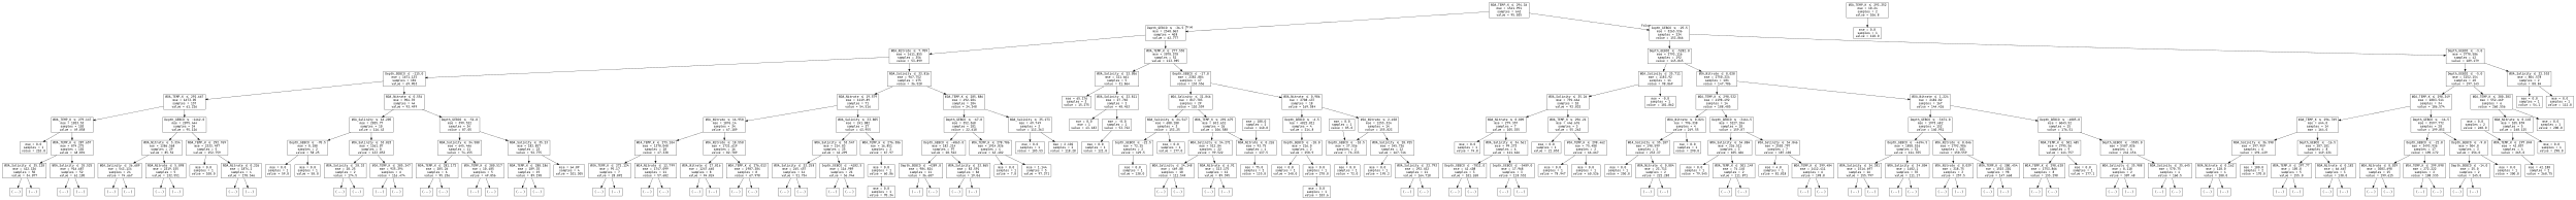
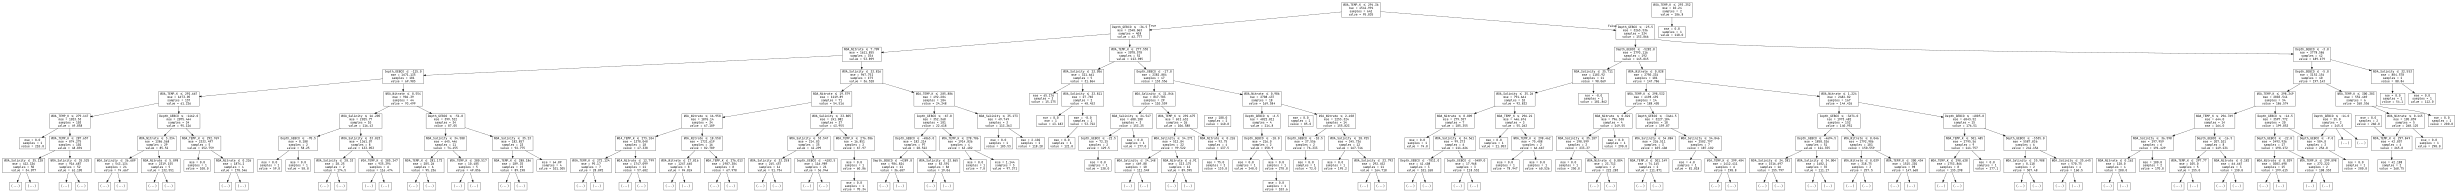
  digraph {
    fontname="JetBrains Mono"
    node [fontname="JetBrains Mono" shape=box]
    edge [fontname="JetBrains Mono"]
    n1 [label="WOA_TEMP_K <= 294.36\nmse = 4541.991\nsamples = 642\nvalue = 95.035"]
    n2 [label="Depth_GEBCO <= -36.5\nmse = 2340.063\nsamples = 408\nvalue = 62.777"]
    n3 [label="Depth_GEBCO <= -25.5\nmse = 3263.536\nsamples = 234\nvalue = 153.066"]
    n4 [label="WOA_Nitrate <= 7.709\nmse = 1611.855\nsamples = 356\nvalue = 53.899"]
    n5 [label="WOA_TEMP_K <= 277.555\nmse = 3070.578\nsamples = 52\nvalue = 123.985"]
    n6 [label="Depth_GEBCO <= -5282.0\nmse = 2793.116\nsamples = 192\nvalue = 145.015"]
    n7 [label="Depth_GEBCO <= -3.0\nmse = 3778.586\nsamples = 42\nvalue = 189.179"]
    n8 [label="Depth_GEBCO <= -115.0\nmse = 1671.135\nsamples = 181\nvalue = 69.903"]
    n9 [label="WOA_Salinity <= 33.816\nmse = 967.752\nsamples = 175\nvalue = 36.528"]
    n10 [label="WOA_Salinity <= 23.056\nmse = 321.661\nsamples = 5\nvalue = 31.864"]
    n11 [label="Depth_GEBCO <= -17.0\nmse = 2382.884\nsamples = 47\nvalue = 133.556"]
    n12 [label="WOA_TEMP_K <= 292.667\nmse = 1673.05\nsamples = 137\nvalue = 61.226"]
    n13 [label="WOA_Nitrate <= 0.554\nmse = 904.39\nsamples = 44\nvalue = 93.499"]
    n14 [label="WOA_Nitrate <= 19.579\nmse = 1119.89\nsamples = 71\nvalue = 54.516"]
    n15 [label="WOA_TEMP_K <= 285.886\nmse = 492.204\nsamples = 104\nvalue = 24.248"]
    n16 [label="WOA_TEMP_K <= 279.147\nmse = 1023.53\nsamples = 103\nvalue = 49.858"]
    n17 [label="Depth_GEBCO <= -1462.0\nmse = 2075.444\nsamples = 34\nvalue = 95.126"]
    n18 [label="WOA_Salinity <= 16.205\nmse = 2025.77\nsamples = 10\nvalue = 116.43"]
    n19 [label="Depth_GEBCO <= -51.0\nmse = 399.522\nsamples = 34\nvalue = 87.05"]
    n20 [label="mse = 0.0\nsamples = 1\nvalue = 210.0"]
    n21 [label="WOA_TEMP_K <= 287.657\nmse = 874.275\nsamples = 102\nvalue = 48.894"]
    n22 [label="WOA_Nitrate <= 3.334\nmse = 1386.568\nsamples = 29\nvalue = 85.52"]
    n23 [label="WOA_TEMP_K <= 292.769\nmse = 2333.497\nsamples = 5\nvalue = 152.759"]
    n24 [label="WOA_Salinity <= 35.128\nmse = 422.336\nsamples = 50\nvalue = 34.077"]
    n25 [label="WOA_Salinity <= 35.525\nmse = 916.687\nsamples = 52\nvalue = 61.105"]
    n26 [label="(...)"]
    n27 [label="(...)"]
    n28 [label="(...)"]
    n29 [label="(...)"]
    n30 [label="WOA_Salinity <= 36.689\nmse = 543.134\nsamples = 24\nvalue = 74.667"]
    n31 [label="WOA_Nitrate <= 5.098\nmse = 2319.155\nsamples = 5\nvalue = 132.551"]
    n32 [label="mse = 0.0\nsamples = 1\nvalue = 100.0"]
    n33 [label="WOA_Nitrate <= 0.226\nmse = 1874.2\nsamples = 4\nvalue = 170.346"]
    n34 [label="(...)"]
    n35 [label="(...)"]
    n36 [label="(...)"]
    n37 [label="(...)"]
    n38 [label="(...)"]
    n39 [label="(...)"]
    n40 [label="Depth_GEBCO <= -70.5\nmse = 0.188\nsamples = 2\nvalue = 58.25"]
    n41 [label="WOA_Salinity <= 33.023\nmse = 1361.07\nsamples = 8\nvalue = 133.053"]
    n42 [label="WOA_Salinity <= 34.588\nmse = 645.446\nsamples = 11\nvalue = 74.455"]
    n43 [label="WOA_Salinity <= 35.23\nmse = 182.857\nsamples = 23\nvalue = 92.775"]
    n44 [label="mse = 0.0\nsamples = 1\nvalue = 59.0"]
    n45 [label="mse = 0.0\nsamples = 1\nvalue = 58.0"]
    n46 [label="WOA_Salinity <= 28.33\nmse = 20.25\nsamples = 2\nvalue = 174.5"]
    n47 [label="WOA_TEMP_K <= 285.247\nmse = 935.394\nsamples = 6\nvalue = 116.474"]
    n48 [label="(...)"]
    n49 [label="(...)"]
    n50 [label="(...)"]
    n51 [label="(...)"]
    n52 [label="WOA_TEMP_K <= 281.172\nmse = 205.26\nsamples = 6\nvalue = 95.236"]
    n53 [label="WOA_TEMP_K <= 280.517\nmse = 10.485\nsamples = 5\nvalue = 49.056"]
    n54 [label="WOA_TEMP_K <= 288.186\nmse = 189.35\nsamples = 19\nvalue = 89.198"]
    n55 [label="mse = 64.09\nsamples = 4\nvalue = 101.305"]
    n56 [label="(...)"]
    n57 [label="(...)"]
    n58 [label="(...)"]
    n59 [label="(...)"]
    n60 [label="(...)"]
    n61 [label="(...)"]
    n62 [label="WOA_Nitrate <= 16.958\nmse = 1876.14\nsamples = 34\nvalue = 67.109"]
    n63 [label="WOA_Salinity <= 33.805\nmse = 241.082\nsamples = 37\nvalue = 43.955"]
    n64 [label="Depth_GEBCO <= -67.0\nmse = 352.368\nsamples = 101\nvalue = 22.618"]
    n65 [label="WOA_Salinity <= 35.173\nmse = 49.749\nsamples = 3\nvalue = 113.363"]
    n66 [label="WOA_TEMP_K <= 273.104\nmse = 1370.048\nsamples = 18\nvalue = 47.338"]
    n67 [label="WOA_Nitrate <= 18.558\nmse = 1721.619\nsamples = 16\nvalue = 82.789"]
    n68 [label="WOA_Salinity <= 33.547\nmse = 214.03\nsamples = 35\nvalue = 42.299"]
    n69 [label="WOA_TEMP_K <= 276.386\nmse = 16.851\nsamples = 2\nvalue = 67.97"]
    n70 [label="WOA_TEMP_K <= 272.124\nmse = 95.17\nsamples = 7\nvalue = 28.092"]
    n71 [label="WOA_Nitrate <= 12.799\nmse = 1747.099\nsamples = 11\nvalue = 57.602"]
    n72 [label="WOA_Nitrate <= 17.816\nmse = 1247.665\nsamples = 8\nvalue = 94.824"]
    n73 [label="WOA_TEMP_K <= 276.013\nmse = 1907.304\nsamples = 8\nvalue = 67.978"]
    n74 [label="(...)"]
    n75 [label="(...)"]
    n76 [label="(...)"]
    n77 [label="(...)"]
    n78 [label="(...)"]
    n79 [label="(...)"]
    n80 [label="(...)"]
    n81 [label="(...)"]
    n82 [label="WOA_Salinity <= 33.258\nmse = 245.457\nsamples = 14\nvalue = 51.734"]
    n83 [label="Depth_GEBCO <= -4182.5\nmse = 116.989\nsamples = 21\nvalue = 36.944"]
    n84 [label="mse = 0.0\nsamples = 1\nvalue = 60.86"]
    n85 [label="(...)"]
    n86 [label="(...)"]
    n87 [label="(...)"]
    n88 [label="(...)"]
    n89 [label="mse = 0.0\nsamples = 1\nvalue = 70.34"]
    n90 [label="Depth_GEBCO <= -4063.0\nmse = 182.214\nsamples = 97\nvalue = 20.522"]
    n91 [label="WOA_TEMP_K <= 278.706\nmse = 1914.836\nsamples = 4\nvalue = 63.482"]
    n92 [label="mse = 0.0\nsamples = 1\nvalue = 103.53"]
    n93 [label="mse = 2.102\nsamples = 2\nvalue = 118.28"]
    n94 [label="Depth_GEBCO <= -4289.0\nmse = 984.824\nsamples = 11\nvalue = 36.607"]
    n95 [label="WOA_Salinity <= 33.865\nmse = 83.591\nsamples = 86\nvalue = 19.06"]
    n96 [label="mse = 0.0\nsamples = 1\nvalue = 7.0"]
    n97 [label="mse = 1.144\nsamples = 3\nvalue = 97.371"]
    n98 [label="(...)"]
    n99 [label="(...)"]
    n100 [label="(...)"]
    n101 [label="(...)"]
    n102 [label="mse = 65.176\nsamples = 3\nvalue = 15.275"]
    n103 [label="WOA_Salinity <= 33.811\nmse = 27.765\nsamples = 2\nvalue = 48.453"]
    n104 [label="WOA_Salinity <= 31.846\nmse = 817.703\nsamples = 29\nvalue = 110.559"]
    n105 [label="WOA_Nitrate <= 0.986\nmse = 2708.437\nsamples = 18\nvalue = 169.584"]
    n106 [label="mse = 0.0\nmse = 1\nvalue = 43.183"]
    n107 [label="mse = -0.0\nsamples = 1\nvalue = 53.722"]
    n108 [label="mse = 0.0\nsamples = 1\nvalue = 121.0"]
    n109 [label="WOA_Salinity <= 24.547\nmse = 600.188\nsamples = 3\nvalue = 153.25"]
    n110 [label="WOA_TEMP_K <= 292.675\nmse = 652.631\nsamples = 26\nvalue = 106.588"]
    n111 [label="Depth_GEBCO <= -6.5\nmse = 4822.811\nsamples = 4\nvalue = 214.8"]
    n112 [label="WOA_Nitrate <= 2.408\nmse = 1253.324\nsamples = 14\nvalue = 155.823"]
    n113 [label="Depth_GEBCO <= -22.5\nmse = 72.25\nsamples = 2\nvalue = 129.5"]
    n114 [label="mse = 0.0\nsamples = 1\nvalue = 177.0"]
    n115 [label="WOA_Salinity <= 34.271\nmse = 512.04\nsamples = 22\nvalue = 99.522"]
    n116 [label="WOA_Nitrate <= 0.226\nmse = 93.75\nsamples = 4\nvalue = 137.5"]
    n117 [label="mse = 0.0\nsamples = 1\nvalue = 138.0"]
    n118 [label="WOA_Salinity <= 34.148\nmse = 469.88\nsamples = 10\nvalue = 111.549"]
    n119 [label="WOA_Nitrate <= 6.91\nmse = 323.175\nsamples = 12\nvalue = 89.395"]
    n120 [label="mse = 75.0\nsamples = 2\nvalue = 135.0"]
    n121 [label="(...)"]
    n122 [label="(...)"]
    n123 [label="(...)"]
    n124 [label="(...)"]
    n125 [label="mse = 100.0\nsamples = 2\nvalue = 140.0"]
    n126 [label="Depth_GEBCO <= -10.0\nmse = 216.0\nsamples = 2\nvalue = 258.9"]
    n127 [label="Depth_GEBCO <= -10.5\nmse = 37.556\nsamples = 2\nvalue = 76.333"]
    n128 [label="WOA_Salinity <= 28.925\nmse = 345.736\nsamples = 12\nvalue = 167.746"]
    n129 [label="mse = 0.0\nsamples = 1\nvalue = 240.0"]
    n130 [label="mse = 0.0\nsamples = 1\nvalue = 270.0"]
    n131 [label="WOA_TEMP_K <= 293.352\nmse = 10.24\nsamples = 2\nvalue = 106.8"]
    n132 [label="mse = 0.0\nsamples = 1\nvalue = 110.0"]
    n133 [label="mse = 0.0\nsamples = 1\nvalue = 103.6"]
    n134 [label="mse = 0.0\nsamples = 1\nvalue = 72.0"]
    n135 [label="mse = 0.0\nsamples = 1\nvalue = 195.2"]
    n136 [label="WOA_Salinity <= 32.793\nmse = 292.452\nsamples = 11\nvalue = 164.718"]
    n137 [label="mse = 0.0\nsamples = 1\nvalue = 85.0"]
    n138 [label="(...)"]
    n139 [label="(...)"]
    n140 [label="WOA_Salinity <= 35.711\nmse = 1183.92\nsamples = 11\nvalue = 98.069"]
    n141 [label="WOA_Nitrate <= 0.028\nmse = 2750.334\nsamples = 181\nvalue = 147.786"]
    n142 [label="Depth_GEBCO <= -5.0\nmse = 3152.154\nsamples = 40\nvalue = 197.143"]
    n143 [label="WOA_Salinity <= 32.553\nmse = 804.578\nsamples = 2\nvalue = 88.84"]
    n144 [label="WOA_Salinity <= 35.26\nmse = 791.664\nsamples = 10\nvalue = 92.832"]
    n145 [label="mse = -0.0\nsamples = 1\nvalue = 181.862"]
    n146 [label="WOA_TEMP_K <= 298.532\nmse = 4198.492\nsamples = 14\nvalue = 188.405"]
    n147 [label="WOA_Nitrate <= 1.224\nmse = 2482.82\nsamples = 167\nvalue = 144.426"]
    n148 [label="WOA_Nitrate <= 0.009\nmse = 279.357\nsamples = 7\nvalue = 105.355"]
    n149 [label="WOA_TEMP_K <= 296.21\nmse = 446.676\nsamples = 3\nvalue = 55.263"]
    n150 [label="mse = 0.0\nsamples = 1\nvalue = 74.0"]
    n151 [label="WOA_Salinity <= 34.561\nmse = 99.273\nsamples = 6\nvalue = 111.626"]
    n152 [label="mse = 0.0\nsamples = 1\nvalue = 21.053"]
    n153 [label="WOA_TEMP_K <= 298.462\nmse = 75.408\nsamples = 2\nvalue = 66.667"]
    n154 [label="Depth_GEBCO <= -7011.0\nmse = 42.408\nsamples = 3\nvalue = 101.268"]
    n155 [label="Depth_GEBCO <= -5489.0\nmse = 17.968\nsamples = 3\nvalue = 118.532"]
    n156 [label="(...)"]
    n157 [label="(...)"]
    n158 [label="(...)"]
    n159 [label="(...)"]
    n160 [label="mse = 0.0\nsamples = 1\nvalue = 78.947"]
    n161 [label="mse = 0.0\nsamples = 1\nvalue = 60.526"]
    n162 [label="WOA_Nitrate <= 0.021\nmse = 796.338\nsamples = 4\nvalue = 249.55"]
    n163 [label="Depth_GEBCO <= -3464.5\nmse = 3227.184\nsamples = 10\nvalue = 159.87"]
    n164 [label="Depth_GEBCO <= -3671.0\nmse = 1973.482\nsamples = 152\nvalue = 140.951"]
    n165 [label="Depth_GEBCO <= -4005.0\nmse = 6043.52\nsamples = 15\nvalue = 176.51"]
    n166 [label="WOA_Salinity <= 35.187\nmse = 198.599\nsamples = 3\nvalue = 233.37"]
    n167 [label="mse = 0.0\nsamples = 1\nvalue = 290.0"]
    n168 [label="WOA_Salinity <= 34.884\nmse = 226.511\nsamples = 3\nvalue = 105.406"]
    n169 [label="WOA_Salinity <= 34.846\nmse = 2502.797\nsamples = 7\nvalue = 187.102"]
    n170 [label="mse = 0.0\nsamples = 1\nvalue = 250.0"]
    n171 [label="WOA_Nitrate <= 0.004\nmse = 23.713\nsamples = 2\nvalue = 222.283"]
    n172 [label="(...)"]
    n173 [label="(...)"]
-   n174 [label="mse = 0.0\nsamples = 1\nvalue = 79.545"]
    n175 [label="WOA_TEMP_K <= 301.149\nmse = 74.145\nsamples = 2\nvalue = 111.871"]
    n176 [label="mse = 4.0\nsamples = 1\nvalue = 81.818"]
    n177 [label="WOA_TEMP_K <= 299.484\nmse = 1412.411\nsamples = 6\nvalue = 198.8"]
    n178 [label="(...)"]
    n179 [label="(...)"]
    n180 [label="(...)"]
    n181 [label="(...)"]
    n182 [label="Depth_GEBCO <= -4694.5\nmse = 1850.526\nsamples = 51\nvalue = 124.355"]
    n183 [label="WOA_Nitrate <= 0.046\nmse = 1792.906\nsamples = 101\nvalue = 150.559"]
    n184 [label="WOA_TEMP_K <= 301.485\nmse = 2795.56\nsamples = 9\nvalue = 141.757"]
    n185 [label="Depth_GEBCO <= -3535.0\nmse = 5587.836\nsamples = 6\nvalue = 242.156"]
    n186 [label="WOA_Salinity <= 34.381\nmse = 1516.697\nsamples = 16\nvalue = 155.797"]
    n187 [label="WOA_Salinity <= 34.004\nmse = 1402.1\nsamples = 35\nvalue = 111.17"]
    n188 [label="WOA_Nitrate <= 0.039\nmse = 318.75\nsamples = 3\nvalue = 257.5"]
    n189 [label="WOA_TEMP_K <= 300.454\nmse = 1515.301\nsamples = 98\nvalue = 147.668"]
    n190 [label="(...)"]
    n191 [label="(...)"]
    n192 [label="(...)"]
    n193 [label="(...)"]
    n194 [label="(...)"]
    n195 [label="(...)"]
    n196 [label="(...)"]
    n197 [label="(...)"]
    n198 [label="WOA_TEMP_K <= 298.628\nmse = 1753.866\nsamples = 8\nvalue = 133.298"]
    n199 [label="mse = 0.0\nsamples = 1\nvalue = 277.1"]
    n200 [label="WOA_Salinity <= 35.988\nmse = 0.118\nsamples = 2\nvalue = 307.48"]
    n201 [label="WOA_Salinity <= 35.645\nmse = 570.75\nsamples = 4\nvalue = 160.5"]
    n202 [label="(...)"]
    n203 [label="(...)"]
    n204 [label="(...)"]
    n205 [label="(...)"]
    n206 [label="(...)"]
    n207 [label="(...)"]
    n208 [label="WOA_TEMP_K <= 298.349\nmse = 2803.541\nsamples = 34\nvalue = 186.574"]
    n209 [label="WOA_TEMP_K <= 300.303\nmse = 552.469\nsamples = 6\nvalue = 260.556"]
    n210 [label="mse = 0.0\nsamples = 1\nvalue = 54.1"]
    n211 [label="mse = 0.0\nsamples = 1\nvalue = 112.0"]
    n212 [label="WOA_TEMP_K <= 296.769\nmse = 644.0\nsamples = 14\nmse = 164.0"]
    n213 [label="Depth_GEBCO <= -16.5\nmse = 3597.772\nsamples = 20\nvalue = 199.853"]
    n214 [label="WOA_Nitrate <= 0.145\nmse = 105.859\nsamples = 5\nvalue = 268.125"]
    n215 [label="mse = 0.0\nsamples = 1\nvalue = 200.0"]
    n216 [label="WOA_Salinity <= 36.598\nmse = 297.959\nsamples = 6\nvalue = 191.429"]
    n217 [label="Depth_GEBCO <= -16.5\nmse = 207.101\nsamples = 8\nvalue = 149.231"]
    n218 [label="Depth_GEBCO <= -22.0\nmse = 3493.936\nsamples = 17\nvalue = 190.172"]
    n219 [label="Depth_GEBCO <= -9.0\nmse = 504.0\nsamples = 3\nvalue = 256.0"]
    n220 [label="WOA_Nitrate <= 0.162\nmse = 120.0\nsamples = 4\nvalue = 200.0"]
    n221 [label="mse = 100.0\nsamples = 2\nvalue = 170.0"]
    n222 [label="WOA_TEMP_K <= 297.77\nmse = 105.0\nsamples = 5\nvalue = 155.0"]
    n223 [label="WOA_Nitrate <= 0.182\nmse = 66.667\nsamples = 3\nvalue = 130.0"]
    n224 [label="(...)"]
    n225 [label="(...)"]
    n226 [label="(...)"]
    n227 [label="(...)"]
    n228 [label="(...)"]
    n229 [label="(...)"]
    n230 [label="WOA_Nitrate <= 0.029\nmse = 3003.698\nsamples = 15\nvalue = 199.615"]
    n231 [label="WOA_TEMP_K <= 299.098\nmse = 272.222\nsamples = 2\nvalue = 108.333"]
    n232 [label="Depth_GEBCO <= -14.0\nmse = 25.0\nsamples = 2\nvalue = 245.0"]
    n233 [label="mse = 0.0\nsamples = 1\nvalue = 300.0"]
    n234 [label="(...)"]
    n235 [label="(...)"]
    n236 [label="(...)"]
    n237 [label="(...)"]
    n238 [label="(...)"]
    n239 [label="(...)"]
    n240 [label="WOA_TEMP_K <= 297.849\nmse = 42.857\nsamples = 4\nvalue = 265.0"]
    n241 [label="mse = 0.0\nsamples = 1\nvalue = 290.0"]
    n242 [label="mse = 42.188\nsamples = 2\nvalue = 268.75"]
    n243 [label="mse = 0.0\nsamples = 2\nvalue = 260.0"]
    n1 -> n2 [headlabel=True labelangle=45 labeldistance=2.5]
    n1 -> n3 [headlabel=False labelangle=-45 labeldistance=2.5]
    n2 -> n4
    n2 -> n5
    n3 -> n6
    n3 -> n7
    n4 -> n8
    n4 -> n9
    n5 -> n10
    n5 -> n11
    n6 -> n140
    n6 -> n141
    n7 -> n142
    n7 -> n143
    n8 -> n12
    n8 -> n13
    n9 -> n14
    n9 -> n15
    n10 -> n102
    n10 -> n103
    n11 -> n104
    n11 -> n105
    n12 -> n16
    n12 -> n17
    n13 -> n18
    n13 -> n19
    n14 -> n62
    n14 -> n63
    n15 -> n64
    n15 -> n65
    n16 -> n20
    n16 -> n21
    n17 -> n22
    n17 -> n23
    n18 -> n40
    n18 -> n41
    n19 -> n42
    n19 -> n43
    n21 -> n24
    n21 -> n25
    n22 -> n30
    n22 -> n31
    n23 -> n32
    n23 -> n33
    n24 -> n26
    n24 -> n27
    n25 -> n28
    n25 -> n29
    n30 -> n34
    n30 -> n35
    n31 -> n36
    n31 -> n37
    n33 -> n38
    n33 -> n39
    n40 -> n44
    n40 -> n45
    n41 -> n46
    n41 -> n47
    n42 -> n52
    n42 -> n53
    n43 -> n54
    n43 -> n55
    n46 -> n48
    n46 -> n49
    n47 -> n50
    n47 -> n51
    n52 -> n56
    n52 -> n57
    n53 -> n58
    n53 -> n59
    n54 -> n60
    n54 -> n61
    n62 -> n66
    n62 -> n67
    n63 -> n68
    n63 -> n69
    n64 -> n90
    n64 -> n91
    n65 -> n92
    n65 -> n93
    n66 -> n70
    n66 -> n71
    n67 -> n72
    n67 -> n73
    n68 -> n82
    n68 -> n83
    n69 -> n84
    n70 -> n74
    n70 -> n75
    n71 -> n76
    n71 -> n77
    n72 -> n78
    n72 -> n79
    n73 -> n80
    n73 -> n81
    n82 -> n85
    n82 -> n86
    n83 -> n87
    n83 -> n88
    n84 -> n89
    n90 -> n94
    n90 -> n95
    n91 -> n96
    n91 -> n97
    n94 -> n98
    n94 -> n99
    n95 -> n100
    n95 -> n101
    n103 -> n106
    n103 -> n107
    n104 -> n109
    n104 -> n110
    n105 -> n111
    n105 -> n112
    n107 -> n108
    n109 -> n113
    n109 -> n114
    n110 -> n115
    n110 -> n116
    n111 -> n126
    n112 -> n127
    n112 -> n128
    n113 -> n117
    n115 -> n118
    n115 -> n119
    n116 -> n120
    n118 -> n121
    n118 -> n122
    n119 -> n123
    n119 -> n124
    n125 -> n116
    n126 -> n129
    n126 -> n130
    n127 -> n134
    n128 -> n135
    n128 -> n136
    n130 -> n133
    n131 -> n132
    n136 -> n138
    n136 -> n139
    n137 -> n127
    n140 -> n144
    n140 -> n145
    n141 -> n146
    n141 -> n147
    n142 -> n208
    n142 -> n209
    n143 -> n210
    n143 -> n211
    n144 -> n148
    n144 -> n149
    n146 -> n162
    n146 -> n163
    n147 -> n164
    n147 -> n165
    n148 -> n150
    n148 -> n151
    n149 -> n152
    n149 -> n153
    n151 -> n154
    n151 -> n155
    n153 -> n160
    n153 -> n161
    n154 -> n156
    n154 -> n157
    n155 -> n158
    n155 -> n159
    n162 -> n166
    n162 -> n167
    n163 -> n168
    n163 -> n169
    n164 -> n182
    n164 -> n183
    n165 -> n184
    n165 -> n185
    n166 -> n170
    n166 -> n171
-   n168 -> n174
    n168 -> n175
    n169 -> n176
    n169 -> n177
    n171 -> n172
    n171 -> n173
    n175 -> n178
    n175 -> n179
    n177 -> n180
    n177 -> n181
    n182 -> n186
    n182 -> n187
    n183 -> n188
    n183 -> n189
    n184 -> n198
    n184 -> n199
    n185 -> n200
    n185 -> n201
    n186 -> n190
    n186 -> n191
    n187 -> n192
    n187 -> n193
    n188 -> n194
    n188 -> n195
    n189 -> n196
    n189 -> n197
    n198 -> n202
    n198 -> n203
    n200 -> n204
    n200 -> n205
    n201 -> n206
    n201 -> n207
    n208 -> n212
    n208 -> n213
    n209 -> n214
    n209 -> n215
    n212 -> n216
    n212 -> n217
    n213 -> n218
    n213 -> n219
    n214 -> n240
    n214 -> n241
    n216 -> n220
    n216 -> n221
    n217 -> n222
    n217 -> n223
    n218 -> n230
    n218 -> n231
-   n219 -> n232
+   n232 -> n219
    n219 -> n233
    n220 -> n224
    n220 -> n225
    n222 -> n226
    n222 -> n227
    n223 -> n228
    n223 -> n229
    n230 -> n234
    n230 -> n235
    n231 -> n236
    n231 -> n237
    n232 -> n238
    n232 -> n239
    n240 -> n242
    n243 -> n240
  }
